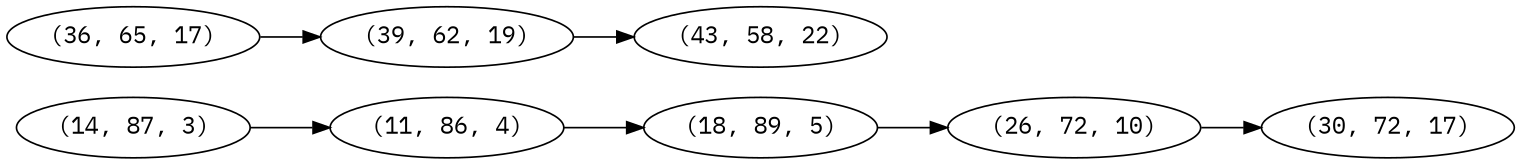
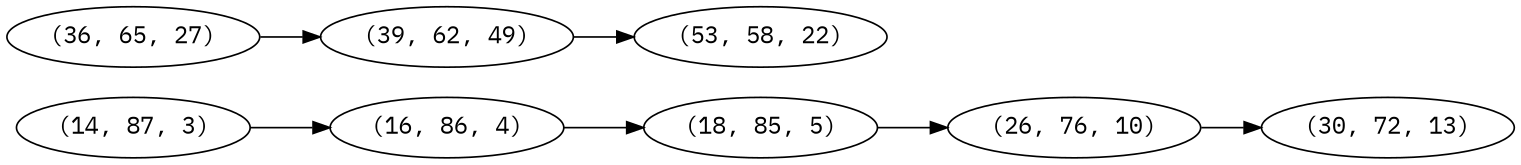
  digraph {
    fontname="IBM Plex Mono"
    rankdir=LR
    node [fontname="IBM Plex Mono"]
    edge [fontname="IBM Plex Mono"]
    "(14, 87, 3)"
-   "(16, 86, 4)" [label="(11, 86, 4)"]
-   "(18, 85, 5)" [label="(18, 89, 5)"]
-   "(26, 76, 10)" [label="(26, 72, 10)"]
-   "(30, 72, 13)" [label="(30, 72, 17)"]
-   "(36, 65, 17)"
-   "(39, 62, 19)"
-   "(43, 58, 22)"
+   "(16, 86, 4)"
+   "(18, 85, 5)"
+   "(26, 76, 10)"
+   "(30, 72, 13)"
+   "(36, 65, 17)" [label="(36, 65, 27)"]
+   "(39, 62, 19)" [label="(39, 62, 49)"]
+   "(43, 58, 22)" [label="(53, 58, 22)"]
    "(14, 87, 3)" -> "(16, 86, 4)"
    "(16, 86, 4)" -> "(18, 85, 5)"
    "(18, 85, 5)" -> "(26, 76, 10)"
    "(26, 76, 10)" -> "(30, 72, 13)"
    "(36, 65, 17)" -> "(39, 62, 19)"
    "(39, 62, 19)" -> "(43, 58, 22)"
  }
